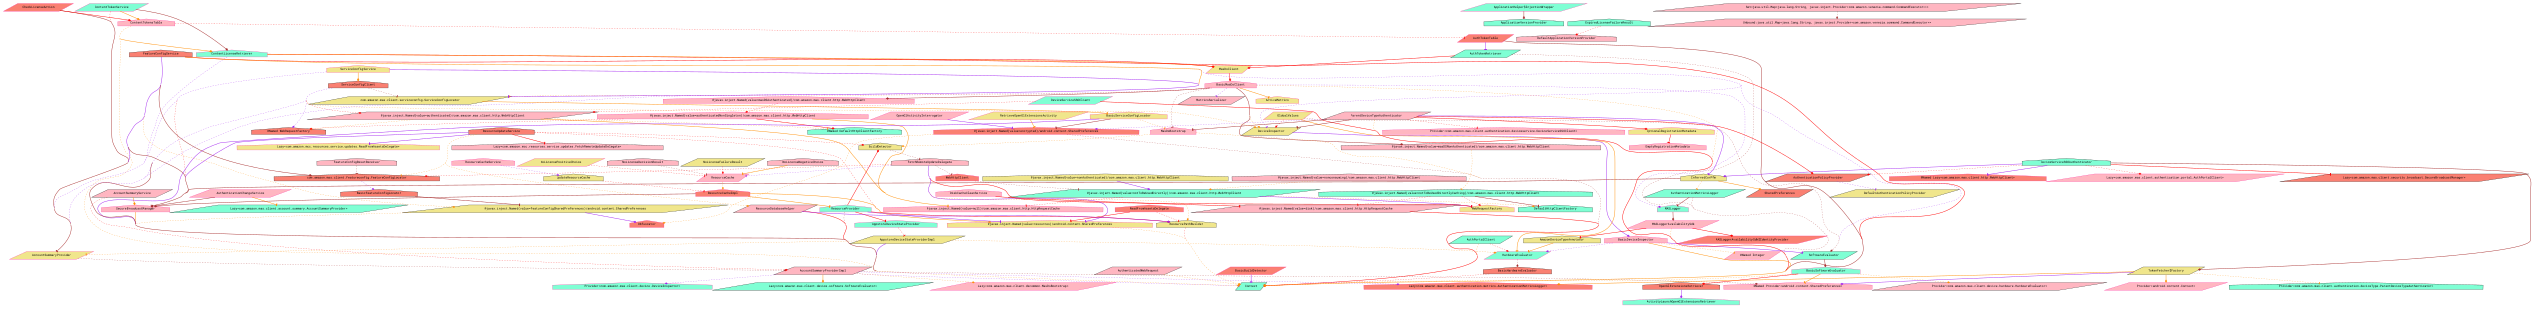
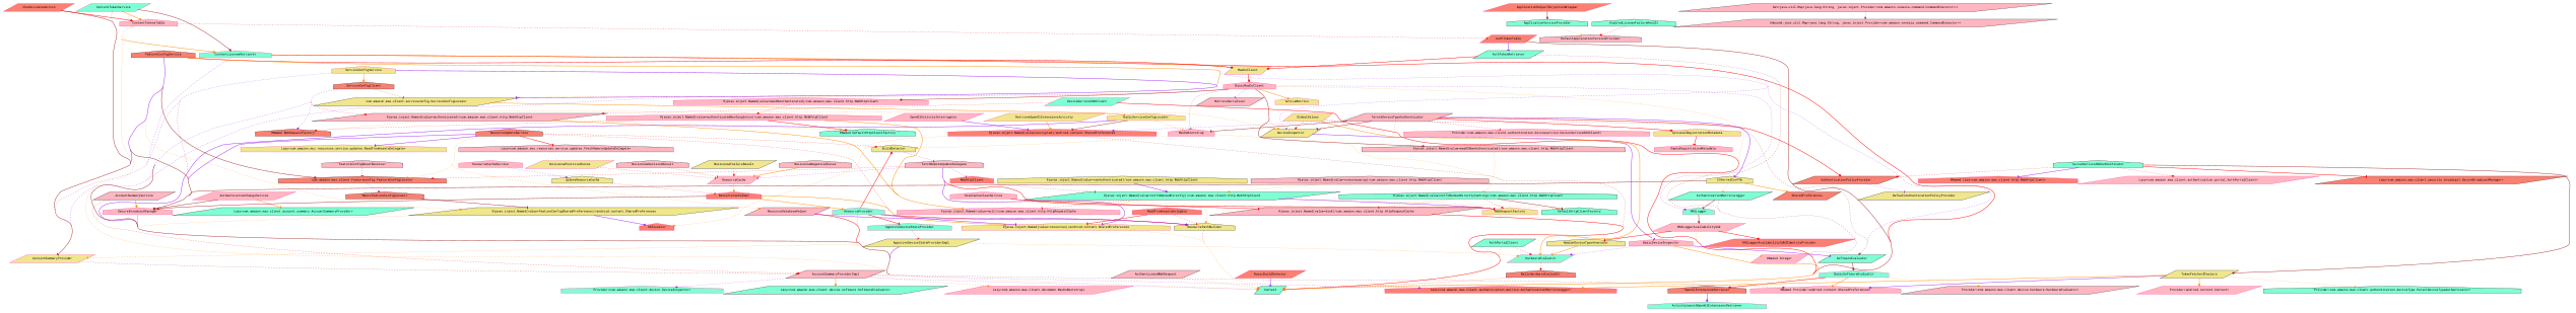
  digraph {
    concentrate=true
    fontname="Roboto Mono"
    node [color=black fillcolor=lightpink fontname="Roboto Mono" shape=house style=filled]
    edge [arrowhead=diamond color=darkorange fontname="Roboto Mono" style=dashed]
    n1 [label="@javax.inject.Named(value=authenticated)/com.amazon.mas.client.http.WebHttpClient" shape=parallelogram]
    n2 [fillcolor=aquamarine label="@Named DefaultHttpClientFactory"]
    n3 [fillcolor=salmon label="@Named WebRequestFactory"]
    n4 [color=deeppink label="@javax.inject.Named(value=null)/com.amazon.mas.client.http.HttpRequestCache"]
    n5 [color=deeppink label="@javax.inject.Named(value=authenticatedNonSingleton)/com.amazon.mas.client.http.WebHttpClient"]
    n6 [label="@javax.inject.Named(value=disk)/com.amazon.mas.client.http.HttpRequestCache" shape=parallelogram]
    Context [fillcolor=aquamarine shape=parallelogram]
    n8 [color=deeppink fillcolor=salmon label="@javax.inject.Named(value=encrypted)/android.content.SharedPreferences"]
    Obfuscator [color=deeppink fillcolor=salmon]
    n10 [fillcolor=khaki label="@javax.inject.Named(value=featureConfigSharedPreferences)/android.content.SharedPreferences" shape=parallelogram]
    n11 [color=deeppink label="@javax.inject.Named(value=masDSAuthenticated)/com.amazon.mas.client.http.WebHttpClient"]
    n12 [label="@javax.inject.Named(value=masDSNonAuthenticated)/com.amazon.mas.client.http.WebHttpClient"]
    n13 [fillcolor=aquamarine label="@javax.inject.Named(value=notToBeUsedDirectlyCaching)/com.amazon.mas.client.http.WebHttpClient"]
    DefaultHttpClientFactory [fillcolor=aquamarine]
    WebRequestFactory [color=deeppink fillcolor=khaki]
    n16 [fillcolor=khaki label="@javax.inject.Named(value=nonAuthenticated)/com.amazon.mas.client.http.WebHttpClient"]
    n17 [fillcolor=aquamarine label="@javax.inject.Named(value=notToBeUsedDirectly)/com.amazon.mas.client.http.WebHttpClient" shape=parallelogram]
    n18 [label="@javax.inject.Named(value=nonconsuming)/com.amazon.mas.client.http.WebHttpClient"]
    n19 [color=deeppink fillcolor=khaki label="@javax.inject.Named(value=resources)/android.content.SharedPreferences"]
    AccountSummaryProvider [color=deeppink fillcolor=khaki shape=parallelogram]
    AccountSummaryProviderImpl [shape=parallelogram]
    n22 [color=deeppink label="@Named Provider<android.content.SharedPreferences>"]
    n23 [color=deeppink fillcolor=aquamarine label="Provider<com.amazon.mas.client.device.DeviceInspector>"]
    n24 [color=deeppink fillcolor=salmon label="Lazy<com.amazon.mas.client.authentication.metrics.AuthenticationMetricsLogger>"]
    n25 [fillcolor=aquamarine label="Lazy<com.amazon.mas.client.device.software.SoftwareEvaluator>" shape=parallelogram]
    n26 [color=deeppink label="Lazy<com.amazon.mas.client.dscommon.MasDsBootstrap>" shape=parallelogram]
    AccountSummaryService [shape=parallelogram]
    SecureBroadcastManager [color=deeppink]
    AmazonDeviceTypeAnnotator [fillcolor=khaki]
    HardwareEvaluator [color=deeppink fillcolor=aquamarine shape=parallelogram]
    BasicHardwareEvaluator [fillcolor=salmon]
-   n32 [color=deeppink fillcolor=aquamarine label="ApplicationHelper$InjectionWrapper" shape=parallelogram]
+   n32 [color=deeppink fillcolor=salmon label="ApplicationHelper$InjectionWrapper" shape=parallelogram]
    ApplicationVersionProvider [fillcolor=aquamarine]
    DefaultApplicationVersionProvider
    AppstoreDeviceStateProvider [color=deeppink fillcolor=aquamarine]
    AppstoreDeviceStateProviderImpl [fillcolor=khaki shape=parallelogram]
    AuthPortalClient [fillcolor=aquamarine shape=parallelogram]
    AuthTokenRetriever [fillcolor=aquamarine shape=parallelogram]
    MasDsClient [color=deeppink fillcolor=khaki shape=parallelogram]
    BasicMasDsClient [color=deeppink]
    MASLogger [color=deeppink fillcolor=aquamarine]
    MasDsBootstrap [color=deeppink]
    DeviceInspector [fillcolor=khaki shape=parallelogram]
    ActiveMetrics [color=deeppink fillcolor=khaki]
    MetricsSerializer [shape=parallelogram]
    n46 [fillcolor=khaki label="com.amazon.mas.client.serviceconfig.ServiceConfigLocator" shape=parallelogram]
    AuthTokenTable [color=deeppink fillcolor=salmon shape=parallelogram]
    AuthenticatedWebRequest [shape=parallelogram]
    AuthenticationChangeService [color=deeppink shape=parallelogram]
    n50 [fillcolor=aquamarine label="Lazy<com.amazon.mas.client.account.summary.AccountSummaryProvider>" shape=parallelogram]
    AuthenticationMetricsLogger [fillcolor=aquamarine shape=parallelogram]
    MASLoggerAvailabilitySdk [color=deeppink shape=parallelogram]
    n53 [color=deeppink fillcolor=salmon label="MASLoggerAvailabilitySdk$IdentityProvider" shape=parallelogram]
    AuthenticationPolicyProvider [fillcolor=salmon shape=parallelogram]
    DefaultAuthenticationPolicyProvider [fillcolor=khaki shape=parallelogram]
    BasicBuildDetector [color=deeppink fillcolor=salmon shape=parallelogram]
    n57 [color=deeppink label="@Named Integer" shape=parallelogram]
    BasicDeviceInspector [color=deeppink]
    SoftwareEvaluator [fillcolor=aquamarine shape=parallelogram]
    BasicSoftwareEvaluator [color=deeppink fillcolor=aquamarine]
    n61 [label="Provider<com.amazon.mas.client.device.hardware.HardwareEvaluator>" shape=parallelogram]
    OpenGlExtensionsRetriever [fillcolor=salmon]
    BasicFeatureConfigLocator [fillcolor=salmon]
    BuildDetector [fillcolor=khaki]
    BasicServiceConfigLocator [color=deeppink fillcolor=khaki]
    FetchRemoteUpdateDelegate
    ActivityLaunchOpenGlExtensionsRetriever [color=deeppink fillcolor=aquamarine]
    CheckLicenseAction [color=deeppink fillcolor=salmon shape=parallelogram]
    ContentTokensTable [color=deeppink]
    ContentLicenseRetriever [color=deeppink fillcolor=aquamarine]
    ContentTokenService [color=deeppink fillcolor=aquamarine shape=parallelogram]
    DeviceServiceSSOAuthenticator [fillcolor=aquamarine]
    InferredCorPfm [fillcolor=khaki]
    n74 [color=deeppink fillcolor=salmon label="@Named Lazy<com.amazon.mas.client.http.WebHttpClient>"]
    n75 [color=deeppink label="Lazy<com.amazon.mas.client.authentication.portal.AuthPortalClient>" shape=parallelogram]
    n76 [fillcolor=salmon label="Lazy<com.amazon.mas.client.security.broadcast.SecureBroadcastManager>" shape=parallelogram]
    n77 [fillcolor=khaki label="TokenFetcher$Factory" shape=parallelogram]
    SharedPreferences [fillcolor=salmon shape=parallelogram]
    n79 [color=deeppink label="Provider<android.content.Context>" shape=parallelogram]
    n80 [fillcolor=aquamarine label="Provider<com.amazon.mas.client.authentication.deviceType.ParentDeviceTypeAuthenticator>"]
    DeviceServiceSSOClient [color=deeppink fillcolor=aquamarine shape=parallelogram]
    DiskCacheCleanService [color=deeppink]
    ExpiredLicenseFailureResult [fillcolor=aquamarine]
    ResourceCache [color=deeppink shape=parallelogram]
    ResourceCacheImpl [color=deeppink fillcolor=salmon]
    ResourceProvider [color=deeppink fillcolor=aquamarine]
    n87 [fillcolor=salmon label="com.amazon.mas.client.featureconfig.FeatureConfigLocator"]
    FeatureConfigResetReceiver
    FeatureConfigService [fillcolor=salmon]
    ResourcePathBuilder [fillcolor=khaki]
    WebHttpClient [color=deeppink fillcolor=salmon]
    GlobalValues [color=deeppink fillcolor=khaki shape=parallelogram]
    NoLicenseDecisionResult
    NoLicenseFailureResult [fillcolor=khaki shape=parallelogram]
    NoLicenseNegativeChoice
    NoLicensePositiveChoice [color=deeppink fillcolor=khaki shape=parallelogram]
    OpenGlActivityInterrogator [color=deeppink shape=parallelogram]
    OptionalRegistrationMetadata [color=deeppink fillcolor=khaki]
    EmptyRegistrationMetadata [color=deeppink]
    ParentDeviceTypeAuthenticator [shape=parallelogram]
    n101 [color=deeppink label="Provider<com.amazon.mas.client.authentication.deviceservice.DeviceServiceSSOClient>"]
    ReadFromAssetsDelegate [color=deeppink fillcolor=salmon]
    ResourceCacheService [color=deeppink]
    UpdateResourceCache [fillcolor=khaki]
    ResourceDatabaseHelper [shape=parallelogram]
    ResourceUpdateService [fillcolor=salmon]
    n107 [label="Lazy<com.amazon.mcc.resources.service.updates.FetchRemoteUpdateDelegate>"]
    n108 [color=deeppink fillcolor=khaki label="Lazy<com.amazon.mcc.resources.service.updates.ReadFromAssetsDelegate>"]
    RetrieveOpenGlExtensionsActivity [color=deeppink fillcolor=khaki shape=parallelogram]
    ServiceConfigClient [fillcolor=salmon]
    ServiceConfigService [color=deeppink fillcolor=khaki]
    n112 [label="Set<java.util.Map<java.lang.String, javax.inject.Provider<com.amazon.venezia.command.CommandExecutor>>>" shape=parallelogram]
    n113 [label="Unbound:java.util.Map<java.lang.String, javax.inject.Provider<com.amazon.venezia.command.CommandExecutor>>" shape=parallelogram]
    n1 -> n2 [arrowhead=tee]
    n1 -> n3 [arrowhead=tee]
    n1 -> n4 [arrowhead=tee style=bold]
    n5 -> n2 [color=red style=bold]
    n5 -> n3 [color=red]
    n5 -> n4 [arrowhead=tee style=bold]
    n6 -> Context [arrowhead=tee color=red style=bold]
    n8 -> Context [color=brown]
    n8 -> Obfuscator
    n10 -> Context [arrowhead=tee]
    n10 -> Obfuscator [color=purple style=bold]
    n11 -> n5 [color=red]
    n12 -> n13 [arrowhead=tee]
    n13 -> n6 [arrowhead=tee color=red]
    n13 -> DefaultHttpClientFactory [arrowhead=tee color=brown style=bold]
    n13 -> WebRequestFactory [color=red]
    n16 -> n17 [color=purple style=bold]
    n17 -> n4 [arrowhead=tee color=red]
    n17 -> DefaultHttpClientFactory
    n17 -> WebRequestFactory [arrowhead=tee color=purple style=bold]
    n18 -> n17
    n19 -> Context
    AccountSummaryProvider -> AccountSummaryProviderImpl [color=brown]
    AccountSummaryProviderImpl -> Context [arrowhead=tee color=purple]
    AccountSummaryProviderImpl -> n22 [color=brown]
    AccountSummaryProviderImpl -> n23 [color=purple]
    AccountSummaryProviderImpl -> n24 [color=purple]
    AccountSummaryProviderImpl -> n25 [style=bold]
    AccountSummaryProviderImpl -> n26
    AccountSummaryService -> AccountSummaryProviderImpl [color=red]
    AccountSummaryService -> SecureBroadcastManager [style=bold]
    SecureBroadcastManager -> Context [style=bold]
    AmazonDeviceTypeAnnotator -> HardwareEvaluator [arrowhead=tee style=bold]
    HardwareEvaluator -> BasicHardwareEvaluator [color=brown]
    BasicHardwareEvaluator -> Context [color=red]
    n32 -> ApplicationVersionProvider [color=brown style=bold]
+   ApplicationVersionProvider -> DefaultApplicationVersionProvider [arrowhead=tee]
    AppstoreDeviceStateProvider -> AppstoreDeviceStateProviderImpl [arrowhead=tee color=red]
    AppstoreDeviceStateProviderImpl -> Context [arrowhead=tee color=purple style=bold]
    AppstoreDeviceStateProviderImpl -> AccountSummaryProvider [arrowhead=tee]
    AppstoreDeviceStateProviderImpl -> HardwareEvaluator
    AuthPortalClient -> Context
    AuthPortalClient -> HardwareEvaluator [color=red]
    AuthTokenRetriever -> Context [arrowhead=tee color=brown]
    AuthTokenRetriever -> MasDsClient [color=red style=bold]
    MasDsClient -> BasicMasDsClient [color=red style=bold]
    BasicMasDsClient -> Context [arrowhead=tee]
    BasicMasDsClient -> n11 [color=brown style=bold]
    BasicMasDsClient -> n12 [color=brown style=bold]
    BasicMasDsClient -> AccountSummaryProvider [arrowhead=tee color=purple]
    BasicMasDsClient -> MASLogger [color=purple]
    BasicMasDsClient -> MasDsBootstrap [arrowhead=tee color=brown]
    BasicMasDsClient -> DeviceInspector
    BasicMasDsClient -> ActiveMetrics [arrowhead=tee style=bold]
    BasicMasDsClient -> MetricsSerializer [arrowhead=tee color=purple]
    BasicMasDsClient -> n46
    MASLogger -> MASLoggerAvailabilitySdk [color=brown style=bold]
    MasDsBootstrap -> Context
    MasDsBootstrap -> BuildDetector
-   DeviceInspector -> BasicDeviceInspector [color=purple style=bold]
+   DeviceInspector -> BasicDeviceInspector [arrowhead=tee color=purple style=bold]
    n46 -> BasicServiceConfigLocator [arrowhead=tee style=bold]
    AuthTokenTable -> Context [color=brown style=bold]
    AuthTokenTable -> AuthTokenRetriever [arrowhead=tee color=purple style=bold]
    AuthenticatedWebRequest -> Context
    AuthenticationChangeService -> SecureBroadcastManager [arrowhead=tee color=brown style=bold]
    AuthenticationChangeService -> n50 [arrowhead=tee style=bold]
    AuthenticationMetricsLogger -> Context [arrowhead=tee color=brown]
    AuthenticationMetricsLogger -> MASLogger [arrowhead=tee color=brown style=bold]
    MASLoggerAvailabilitySdk -> Context [arrowhead=tee]
    MASLoggerAvailabilitySdk -> AmazonDeviceTypeAnnotator [arrowhead=tee color=red style=bold]
    MASLoggerAvailabilitySdk -> n53 [color=red style=bold]
    AuthenticationPolicyProvider -> DefaultAuthenticationPolicyProvider [arrowhead=tee color=purple]
    BasicBuildDetector -> Context [arrowhead=tee color=purple style=bold]
    BasicDeviceInspector -> Context [style=bold]
    BasicDeviceInspector -> HardwareEvaluator [color=purple]
    BasicDeviceInspector -> n57 [arrowhead=tee]
    BasicDeviceInspector -> SoftwareEvaluator [arrowhead=tee color=purple style=bold]
    SoftwareEvaluator -> BasicSoftwareEvaluator [color=brown style=bold]
    BasicSoftwareEvaluator -> Context [arrowhead=tee]
    BasicSoftwareEvaluator -> n22 [arrowhead=tee style=bold]
    BasicSoftwareEvaluator -> n61
    BasicSoftwareEvaluator -> OpenGlExtensionsRetriever [color=red style=bold]
    OpenGlExtensionsRetriever -> ActivityLaunchOpenGlExtensionsRetriever [color=purple style=bold]
    BasicFeatureConfigLocator -> n10 [arrowhead=tee color=brown style=bold]
    BuildDetector -> FetchRemoteUpdateDelegate [arrowhead=tee color=brown]
    BasicServiceConfigLocator -> Context [color=purple style=bold]
    BasicServiceConfigLocator -> n8 [arrowhead=tee color=brown style=bold]
    BasicServiceConfigLocator -> MasDsBootstrap [arrowhead=tee]
    FetchRemoteUpdateDelegate -> WebRequestFactory [arrowhead=tee color=red style=bold]
    FetchRemoteUpdateDelegate -> n19 [arrowhead=tee color=purple style=bold]
    FetchRemoteUpdateDelegate -> ResourceCache [arrowhead=tee color=purple]
    FetchRemoteUpdateDelegate -> n87 [color=red]
    FetchRemoteUpdateDelegate -> ResourcePathBuilder
    FetchRemoteUpdateDelegate -> WebHttpClient [arrowhead=tee color=brown]
    CheckLicenseAction -> AccountSummaryProvider [arrowhead=tee color=brown style=bold]
    CheckLicenseAction -> ContentTokensTable [color=red style=bold]
    ContentTokensTable -> Context
    ContentTokensTable -> AuthTokenTable [arrowhead=tee color=red]
    ContentTokensTable -> ContentLicenseRetriever [style=bold]
    ContentLicenseRetriever -> Context [arrowhead=tee color=red style=bold]
    ContentLicenseRetriever -> AccountSummaryProvider [arrowhead=tee color=purple]
    ContentLicenseRetriever -> MasDsClient [arrowhead=tee style=bold]
    ContentTokenService -> AccountSummaryProvider [color=red]
    ContentTokenService -> ContentTokensTable [style=bold]
    ContentTokenService -> ContentLicenseRetriever [color=brown style=bold]
    DeviceServiceSSOAuthenticator -> AuthenticationPolicyProvider [color=red]
-   DeviceServiceSSOAuthenticator -> InferredCorPfm [color=purple style=bold]
    DeviceServiceSSOAuthenticator -> n74 [arrowhead=tee color=purple style=bold]
    DeviceServiceSSOAuthenticator -> n75 [color=red]
    DeviceServiceSSOAuthenticator -> n76 [arrowhead=tee color=red style=bold]
    DeviceServiceSSOAuthenticator -> n77 [color=brown style=bold]
    InferredCorPfm -> SecureBroadcastManager [arrowhead=tee color=brown style=bold]
    InferredCorPfm -> AuthenticationMetricsLogger [arrowhead=tee]
    InferredCorPfm -> SharedPreferences [style=bold]
    n77 -> n22 [color=purple style=bold]
    n77 -> n24 [style=bold]
    n77 -> n79 [style=bold]
    n77 -> n80 [arrowhead=tee]
    DeviceServiceSSOClient -> n1 [color=red]
    DeviceServiceSSOClient -> Context [color=red style=bold]
    DiskCacheCleanService -> n6 [arrowhead=tee color=red style=bold]
    ExpiredLicenseFailureResult -> DefaultApplicationVersionProvider [color=red]
    ResourceCache -> ResourceCacheImpl
    ResourceCacheImpl -> n19 [style=bold]
    ResourceCacheImpl -> SecureBroadcastManager [color=brown style=bold]
    ResourceCacheImpl -> ResourceProvider [arrowhead=tee style=bold]
    ResourceProvider -> Context [color=brown]
    ResourceProvider -> n19 [arrowhead=tee color=purple style=bold]
    ResourceProvider -> AppstoreDeviceStateProvider [arrowhead=tee color=red style=bold]
    ResourceProvider -> BuildDetector [color=red style=bold]
    ResourceProvider -> ResourcePathBuilder [color=red style=bold]
    n87 -> BasicFeatureConfigLocator [color=purple]
    FeatureConfigResetReceiver -> n87 [arrowhead=tee color=brown]
    FeatureConfigService -> n10
    FeatureConfigService -> AccountSummaryProvider [arrowhead=tee color=purple style=bold]
    FeatureConfigService -> SecureBroadcastManager [arrowhead=tee color=brown style=bold]
    FeatureConfigService -> MasDsClient [color=red style=bold]
    FeatureConfigService -> DeviceInspector [arrowhead=tee color=purple]
    FeatureConfigService -> n46 [style=bold]
    FeatureConfigService -> SoftwareEvaluator [arrowhead=tee color=purple]
    FeatureConfigService -> n87 [color=brown style=bold]
    ResourcePathBuilder -> Context [color=red]
    WebHttpClient -> n17 [arrowhead=tee color=brown]
    GlobalValues -> HardwareEvaluator [arrowhead=tee style=bold]
    GlobalValues -> DeviceInspector [color=red]
    GlobalValues -> SoftwareEvaluator [color=brown]
    NoLicenseDecisionResult -> ResourceCache [arrowhead=tee color=brown]
    NoLicenseFailureResult -> ResourceCache [color=red]
    NoLicenseNegativeChoice -> ResourceCache [arrowhead=tee style=bold]
    NoLicensePositiveChoice -> ResourceCache [arrowhead=tee color=red]
    OpenGlActivityInterrogator -> n8 [arrowhead=tee color=purple style=bold]
    OptionalRegistrationMetadata -> EmptyRegistrationMetadata [arrowhead=tee color=red style=bold]
    ParentDeviceTypeAuthenticator -> Context
    ParentDeviceTypeAuthenticator -> n8 [color=purple]
    ParentDeviceTypeAuthenticator -> MasDsBootstrap [arrowhead=tee color=brown style=bold]
    ParentDeviceTypeAuthenticator -> DeviceInspector [arrowhead=tee color=brown style=bold]
    ParentDeviceTypeAuthenticator -> AuthenticationPolicyProvider [color=red style=bold]
    ParentDeviceTypeAuthenticator -> InferredCorPfm [arrowhead=tee color=purple style=bold]
    ParentDeviceTypeAuthenticator -> OptionalRegistrationMetadata [color=red style=bold]
    ParentDeviceTypeAuthenticator -> n101 [arrowhead=tee color=red]
    ReadFromAssetsDelegate -> n19 [arrowhead=tee color=red style=bold]
    ReadFromAssetsDelegate -> ResourcePathBuilder [arrowhead=tee color=red]
    ResourceCacheService -> UpdateResourceCache [color=purple]
    UpdateResourceCache -> ResourceCacheImpl [arrowhead=tee color=red]
    ResourceDatabaseHelper -> Context [arrowhead=tee color=red style=bold]
    ResourceDatabaseHelper -> ResourcePathBuilder [color=purple style=bold]
    ResourceUpdateService -> n19 [arrowhead=tee color=red]
    ResourceUpdateService -> SecureBroadcastManager [color=purple style=bold]
    ResourceUpdateService -> BuildDetector [color=red]
    ResourceUpdateService -> n87 [arrowhead=tee]
    ResourceUpdateService -> ResourceDatabaseHelper
    ResourceUpdateService -> n107 [arrowhead=tee color=red style=bold]
    ResourceUpdateService -> n108 [arrowhead=tee color=purple style=bold]
    RetrieveOpenGlExtensionsActivity -> n8 [arrowhead=tee style=bold]
    ServiceConfigClient -> n1 [color=red]
    ServiceConfigClient -> n3 [color=purple]
    ServiceConfigClient -> Context [arrowhead=tee color=brown style=bold]
    ServiceConfigClient -> AccountSummaryProvider [color=purple]
    ServiceConfigClient -> DeviceInspector
    ServiceConfigClient -> n46 [arrowhead=tee color=brown]
    ServiceConfigService -> AccountSummaryProvider [color=purple]
    ServiceConfigService -> SecureBroadcastManager [arrowhead=tee color=red]
    ServiceConfigService -> n46 [arrowhead=tee color=purple style=bold]
    ServiceConfigService -> ServiceConfigClient [style=bold]
    n112 -> n113 [color=brown]
  }
